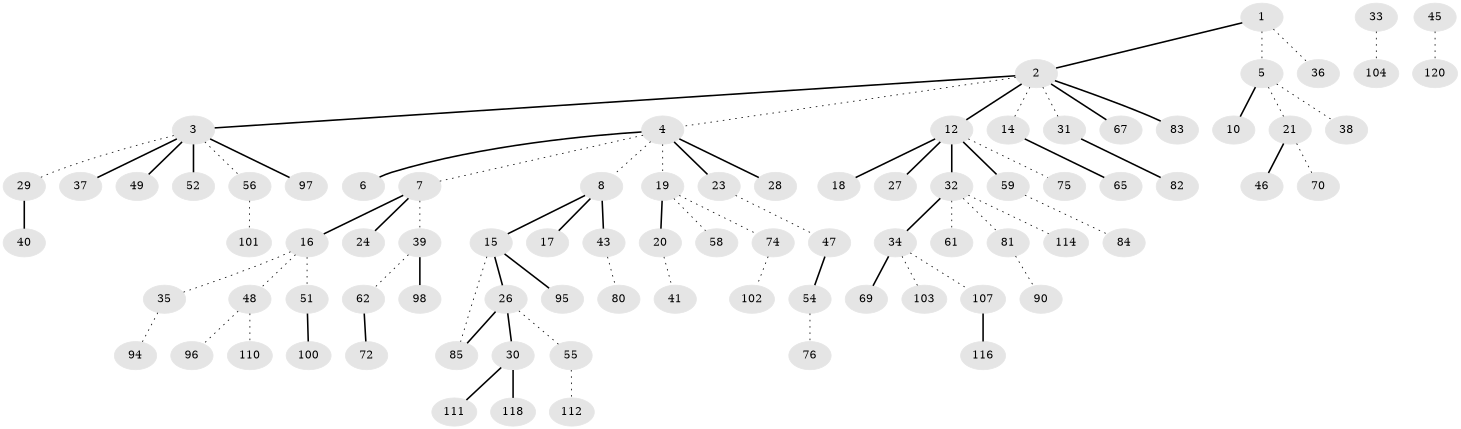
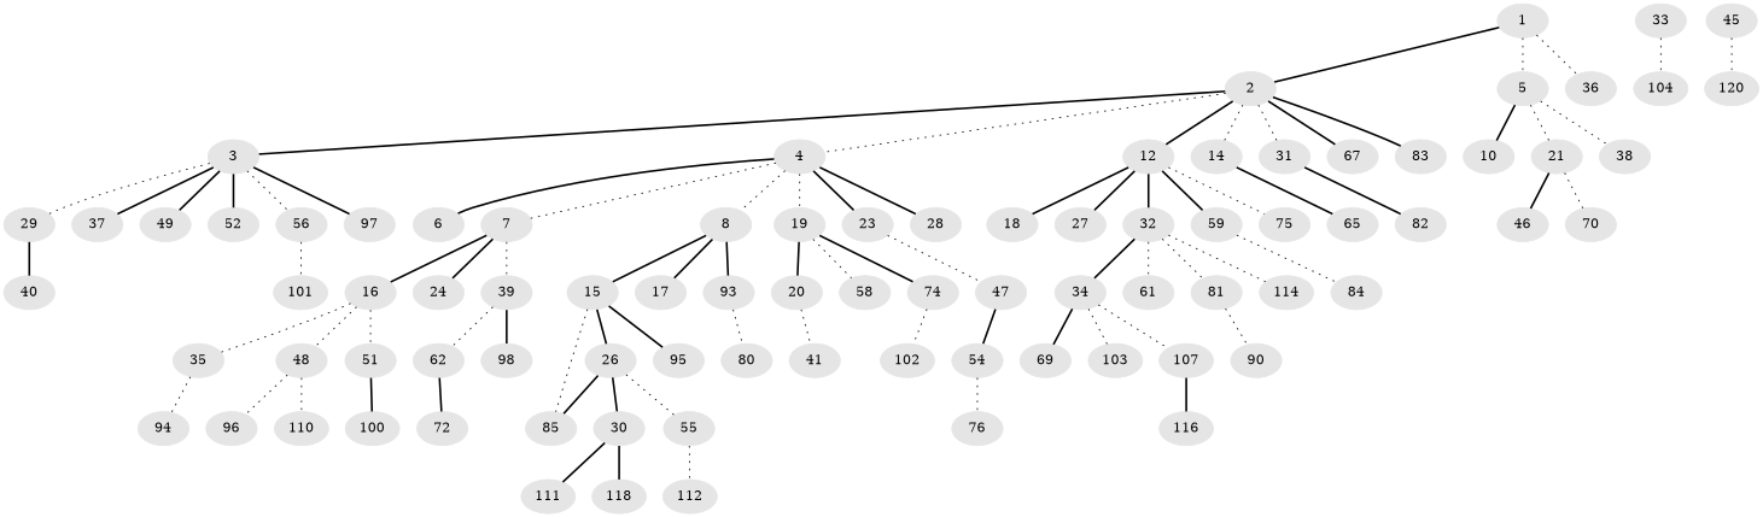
  graph {
    node [color=gray90 style=filled]
    edge [style=bold]
    2 [super="+11"]
    3 [super="+9"]
    4 [super="+13"]
    12 [super="+63"]
    14 [super="+44"]
    31 [super="+71"]
    67
    83
    1
    5
    36 [super="+60"]
    10
    21 [super="+73"]
    38
    29
    37
    49
    52
    56 [super="+57"]
    97
    6 [super="+25"]
    7 [super="+42"]
    8
    19
    23
    28
    18
    27
    32 [super="+66"]
    59 [super="+79"]
    75 [super="+109"]
    65
    82 [super="+89"]
    40 [super="+53"]
    101
    16
    24
    39 [super="+78"]
    15 [super="+22"]
    17 [super="+87"]
-   43
+   43 [label=93]
    20
    58 [super="+77"]
    74
    47 [super="+68"]
    46 [super="+108"]
    70
    35
    48 [super="+106"]
    51 [super="+113"]
    62
    98
    26
    85 [super="+115"]
    95
    80
    34 [super="+105"]
    61
    81 [super="+99"]
    114
    84 [super="+86"]
    30 [super="+50"]
    55
    94
    96 [super="+111"]
    110
    100
    41 [super="+88"]
    102
    54 [super="+64"]
    n71 [label=111]
    118 [super="+119"]
    33
    104
    112
    69 [super="+93"]
    103
    107
    90 [super="+91"]
    116
    45 [super="+92"]
    120
    72
    76
    2 -- 3
    2 -- 4 [style=dotted]
    2 -- 12
    2 -- 14 [style=dotted]
    2 -- 31 [style=dotted]
    2 -- 67
    2 -- 83
    3 -- 29 [style=dotted]
    3 -- 37
    3 -- 49
    3 -- 52
    3 -- 56 [style=dotted]
    3 -- 97
    4 -- 6
    4 -- 7 [style=dotted]
    4 -- 8 [style=dotted]
    4 -- 19 [style=dotted]
    4 -- 23
    4 -- 28
    12 -- 18
    12 -- 27
    12 -- 32
    12 -- 59
    12 -- 75 [style=dotted]
    14 -- 65
    31 -- 82
    1 -- 2
    1 -- 5 [style=dotted]
    1 -- 36 [style=dotted]
    5 -- 10
    5 -- 21 [style=dotted]
    5 -- 38 [style=dotted]
    21 -- 46
    21 -- 70 [style=dotted]
    29 -- 40
    56 -- 101 [style=dotted]
    7 -- 16
    7 -- 24
    7 -- 39 [style=dotted]
    8 -- 15
    8 -- 17
    8 -- 43
    19 -- 20
    19 -- 58 [style=dotted]
-   19 -- 74 [style=dotted]
+   19 -- 74
    23 -- 47 [style=dotted]
    32 -- 34
    32 -- 61 [style=dotted]
    32 -- 81 [style=dotted]
    32 -- 114 [style=dotted]
    59 -- 84 [style=dotted]
    16 -- 35 [style=dotted]
    16 -- 48 [style=dotted]
    16 -- 51 [style=dotted]
    39 -- 62 [style=dotted]
    39 -- 98
    15 -- 26
    15 -- 85 [style=dotted]
    15 -- 95
    43 -- 80 [style=dotted]
    20 -- 41 [style=dotted]
    74 -- 102 [style=dotted]
    47 -- 54
    35 -- 94 [style=dotted]
    48 -- 96 [style=dotted]
    48 -- 110 [style=dotted]
    51 -- 100
    62 -- 72
    26 -- 85
    26 -- 30
    26 -- 55 [style=dotted]
    34 -- 69
    34 -- 103 [style=dotted]
    34 -- 107 [style=dotted]
    81 -- 90 [style=dotted]
    30 -- n71
    30 -- 118
    55 -- 112 [style=dotted]
    54 -- 76 [style=dotted]
    33 -- 104 [style=dotted]
    107 -- 116
    45 -- 120 [style=dotted]
  }
